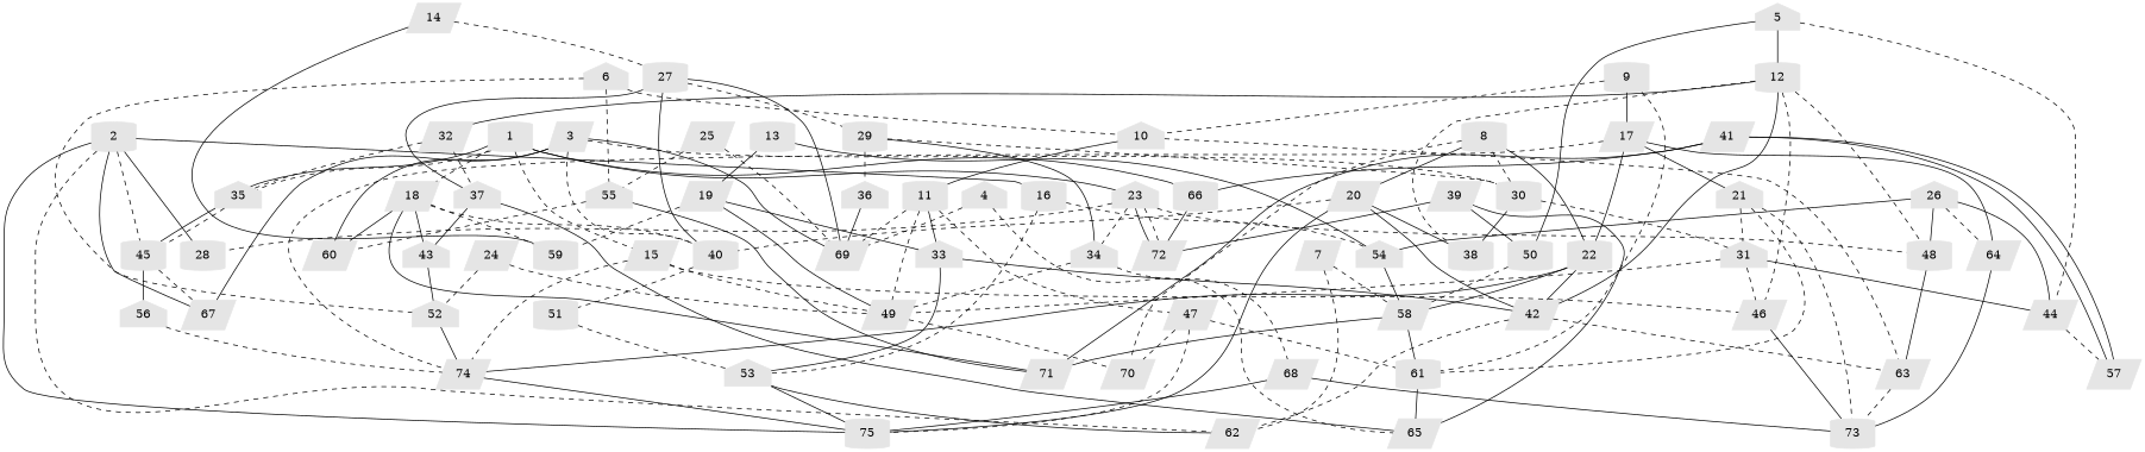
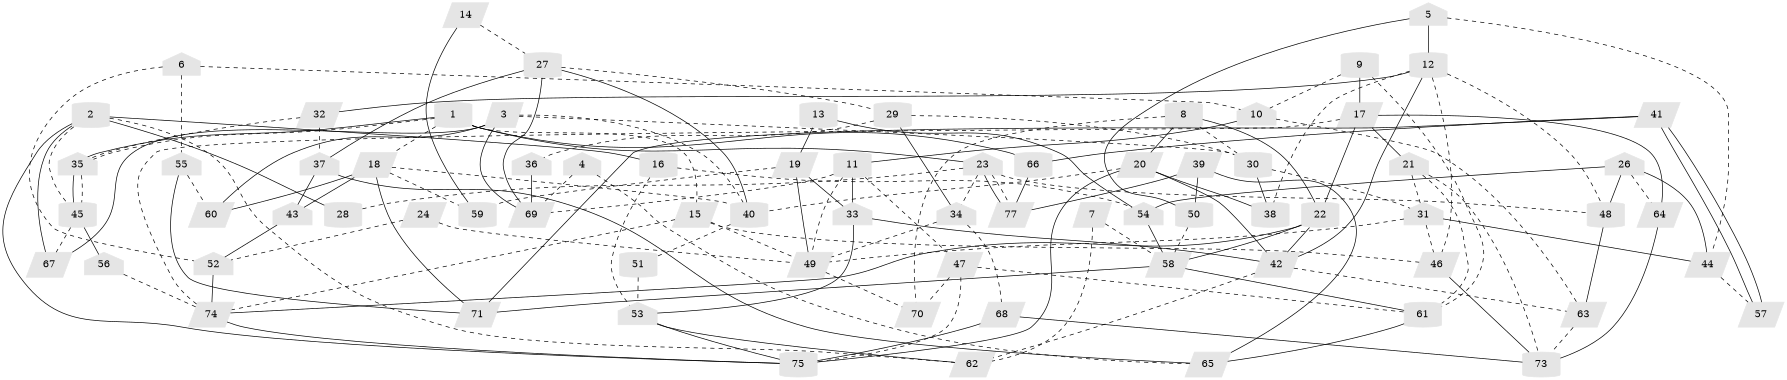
  graph {
    node [color=gray90 shape=parallelogram style=filled]
    edge [style=solid]
    1 [shape=cylinder]
    15
    18
    23 [shape=house]
    35 [shape=house]
    66 [shape=cylinder]
    49
    46
    74
    40 [shape=cylinder]
    60
    59 [shape=cylinder]
    43 [shape=house]
    71
    28 [shape=cylinder]
    48 [shape=cylinder]
    34 [shape=house]
-   72
+   72 [label=77]
    45 [shape=cylinder]
    2 [shape=cylinder]
    16 [shape=cylinder]
    62
    67
    75 [shape=cylinder]
    54 [shape=house]
    53 [shape=house]
    56 [shape=house]
    3
    30 [shape=cylinder]
    69
    38 [shape=cylinder]
    31 [shape=house]
    51 [shape=cylinder]
    4 [shape=house]
    65
    5 [shape=house]
    12 [shape=cylinder]
    44
    50 [shape=cylinder]
    32
    42
    57
    58
    6 [shape=house]
    10 [shape=house]
    52 [shape=house]
    55 [shape=house]
    11 [shape=cylinder]
    63
    7
    61 [shape=cylinder]
    8 [shape=cylinder]
    20
    22 [shape=cylinder]
    70
    9 [shape=cylinder]
    17
    21 [shape=house]
    64
    33 [shape=house]
    47
    73 [shape=cylinder]
    37 [shape=house]
    13 [shape=cylinder]
    19
    27 [shape=cylinder]
    14
    29 [shape=cylinder]
    68
    24
-   25
    26 [shape=house]
    36 [shape=house]
    39
    41
    1 -- 15 [style=dashed]
    1 -- 18 [style=dashed]
    1 -- 23
    1 -- 35
    1 -- 35 [style=dashed]
    1 -- 66
    15 -- 49 [style=dashed]
    15 -- 46 [style=dashed]
    15 -- 74 [style=dashed]
    18 -- 40 [style=dashed]
    18 -- 60
    18 -- 59 [style=dashed]
    18 -- 43
    18 -- 71
    23 -- 28 [style=dashed]
    23 -- 48 [style=dashed]
    23 -- 34 [style=dashed]
    23 -- 72
    23 -- 72 [style=dashed]
    35 -- 45
    35 -- 45 [style=dashed]
    66 -- 72
    49 -- 70 [style=dashed]
    46 -- 73
    74 -- 75
    40 -- 51 [style=dashed]
    43 -- 52
    48 -- 63
    34 -- 49 [style=dashed]
    34 -- 68 [style=dashed]
    45 -- 67 [style=dashed]
    45 -- 56
    2 -- 28
    2 -- 45 [style=dashed]
    2 -- 16
    2 -- 62 [style=dashed]
    2 -- 67
    2 -- 75
    16 -- 54 [style=dashed]
    16 -- 53 [style=dashed]
    54 -- 58
    53 -- 62
    53 -- 75
    56 -- 74 [style=dashed]
    3 -- 40 [style=dashed]
    3 -- 60
    3 -- 67
    3 -- 30 [style=dashed]
    3 -- 69
    30 -- 38
    30 -- 31 [style=dashed]
    31 -- 49 [style=dashed]
    31 -- 46 [style=dashed]
    31 -- 44
    51 -- 53 [style=dashed]
    4 -- 69 [style=dashed]
    4 -- 65 [style=dashed]
    5 -- 12
    5 -- 44 [style=dashed]
    5 -- 50
    12 -- 46 [style=dashed]
    12 -- 48 [style=dashed]
    12 -- 38 [style=dashed]
    12 -- 32
    12 -- 42
    44 -- 57 [style=dashed]
    50 -- 58 [style=dashed]
    32 -- 35 [style=dashed]
    32 -- 37 [style=dashed]
    42 -- 62 [style=dashed]
    42 -- 63 [style=dashed]
    58 -- 71
    58 -- 61
    6 -- 10 [style=dashed]
    6 -- 52 [style=dashed]
    6 -- 55 [style=dashed]
    10 -- 11
    10 -- 63 [style=dashed]
    52 -- 74
    55 -- 60 [style=dashed]
    55 -- 71
    11 -- 49 [style=dashed]
    11 -- 69 [style=dashed]
    11 -- 33
    11 -- 47 [style=dashed]
    63 -- 73 [style=dashed]
    7 -- 62 [style=dashed]
    7 -- 58 [style=dashed]
    61 -- 65
    8 -- 30 [style=dashed]
    8 -- 20
    8 -- 22
    8 -- 70 [style=dashed]
    20 -- 40 [style=dashed]
    20 -- 75
    20 -- 38
    20 -- 42
    22 -- 74
    22 -- 42
    22 -- 58
    9 -- 10 [style=dashed]
    9 -- 61 [style=dashed]
    9 -- 17
    17 -- 74 [style=dashed]
    17 -- 22
    17 -- 21
    17 -- 64
    21 -- 31 [style=dashed]
    21 -- 61 [style=dashed]
    21 -- 73 [style=dashed]
    64 -- 73
    33 -- 53
    33 -- 42
    47 -- 75 [style=dashed]
    47 -- 61 [style=dashed]
    47 -- 70 [style=dashed]
    37 -- 43
    37 -- 65
    13 -- 54
    13 -- 19
    19 -- 49
    19 -- 59 [style=dashed]
    19 -- 33
    27 -- 40
    27 -- 69
    27 -- 37
    27 -- 29 [style=dashed]
    14 -- 59
    14 -- 27 [style=dashed]
    29 -- 34
    29 -- 30 [style=dashed]
    29 -- 36 [style=dashed]
    68 -- 75
    68 -- 73
    24 -- 49 [style=dashed]
    24 -- 52 [style=dashed]
-   25 -- 69 [style=dashed]
-   25 -- 55 [style=dashed]
    26 -- 48
    26 -- 54
    26 -- 44
    26 -- 64 [style=dashed]
    36 -- 69
    39 -- 72
    39 -- 65
    39 -- 50
    41 -- 66
    41 -- 71
    41 -- 57
    41 -- 57
  }
